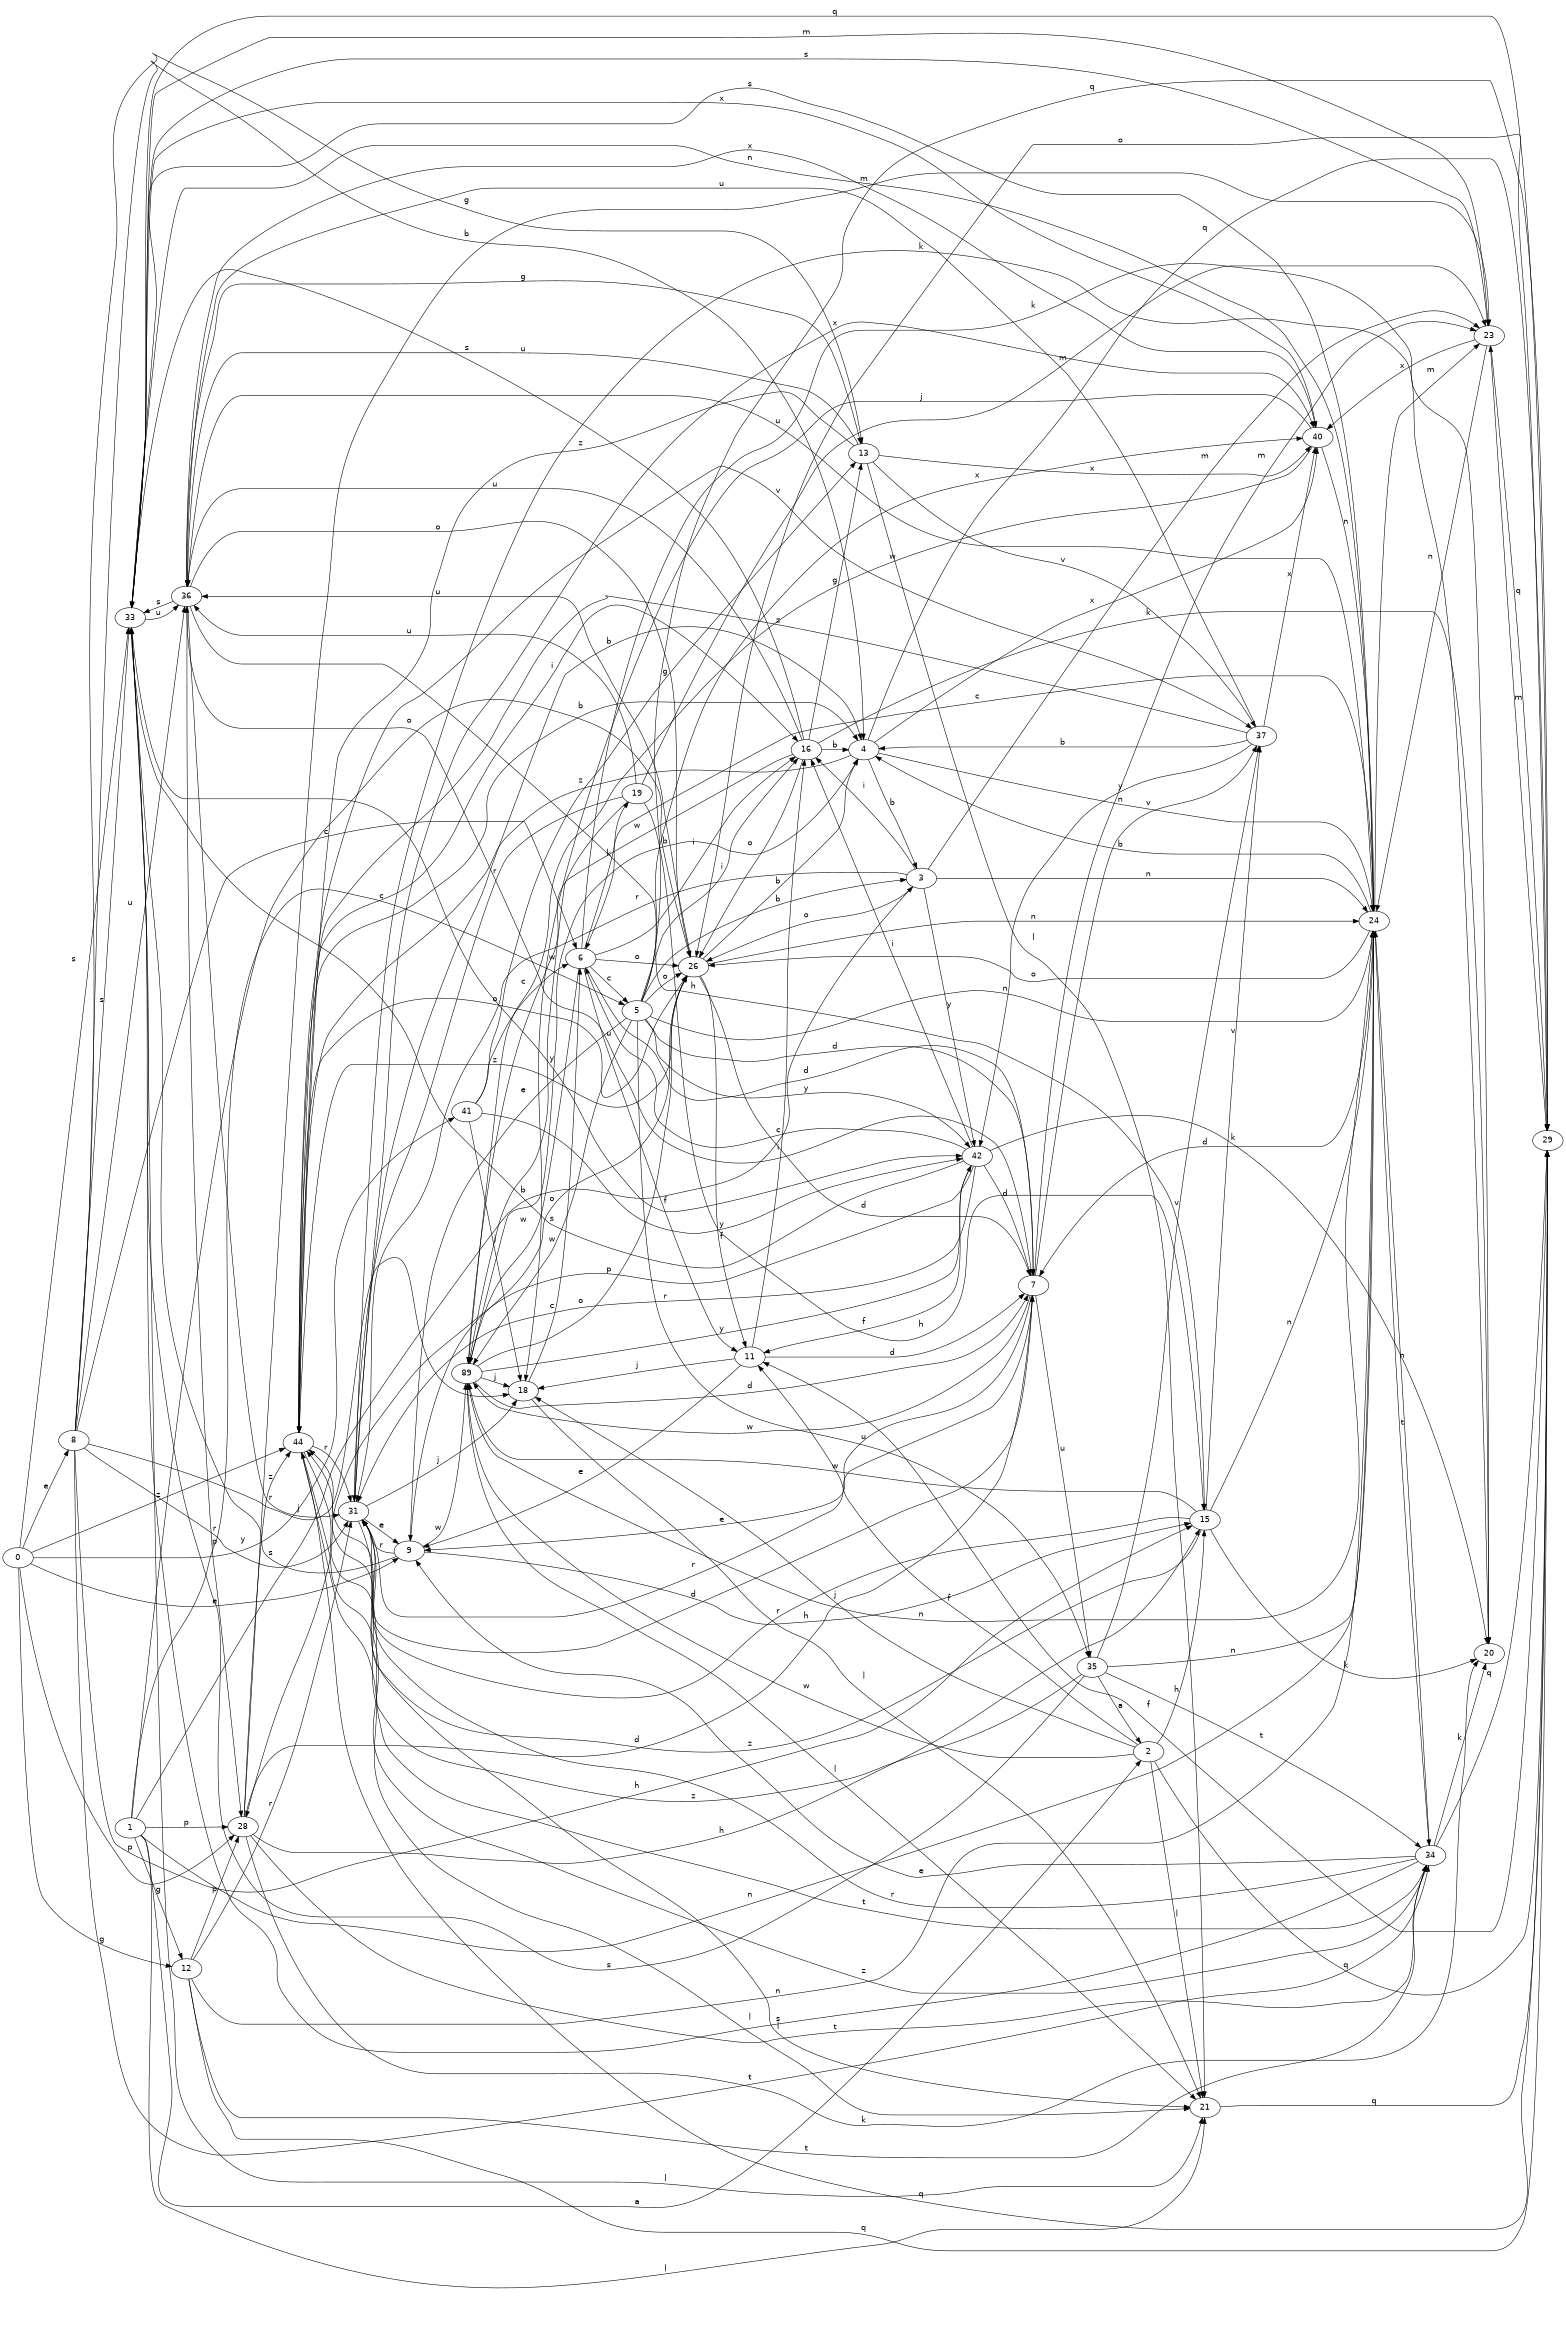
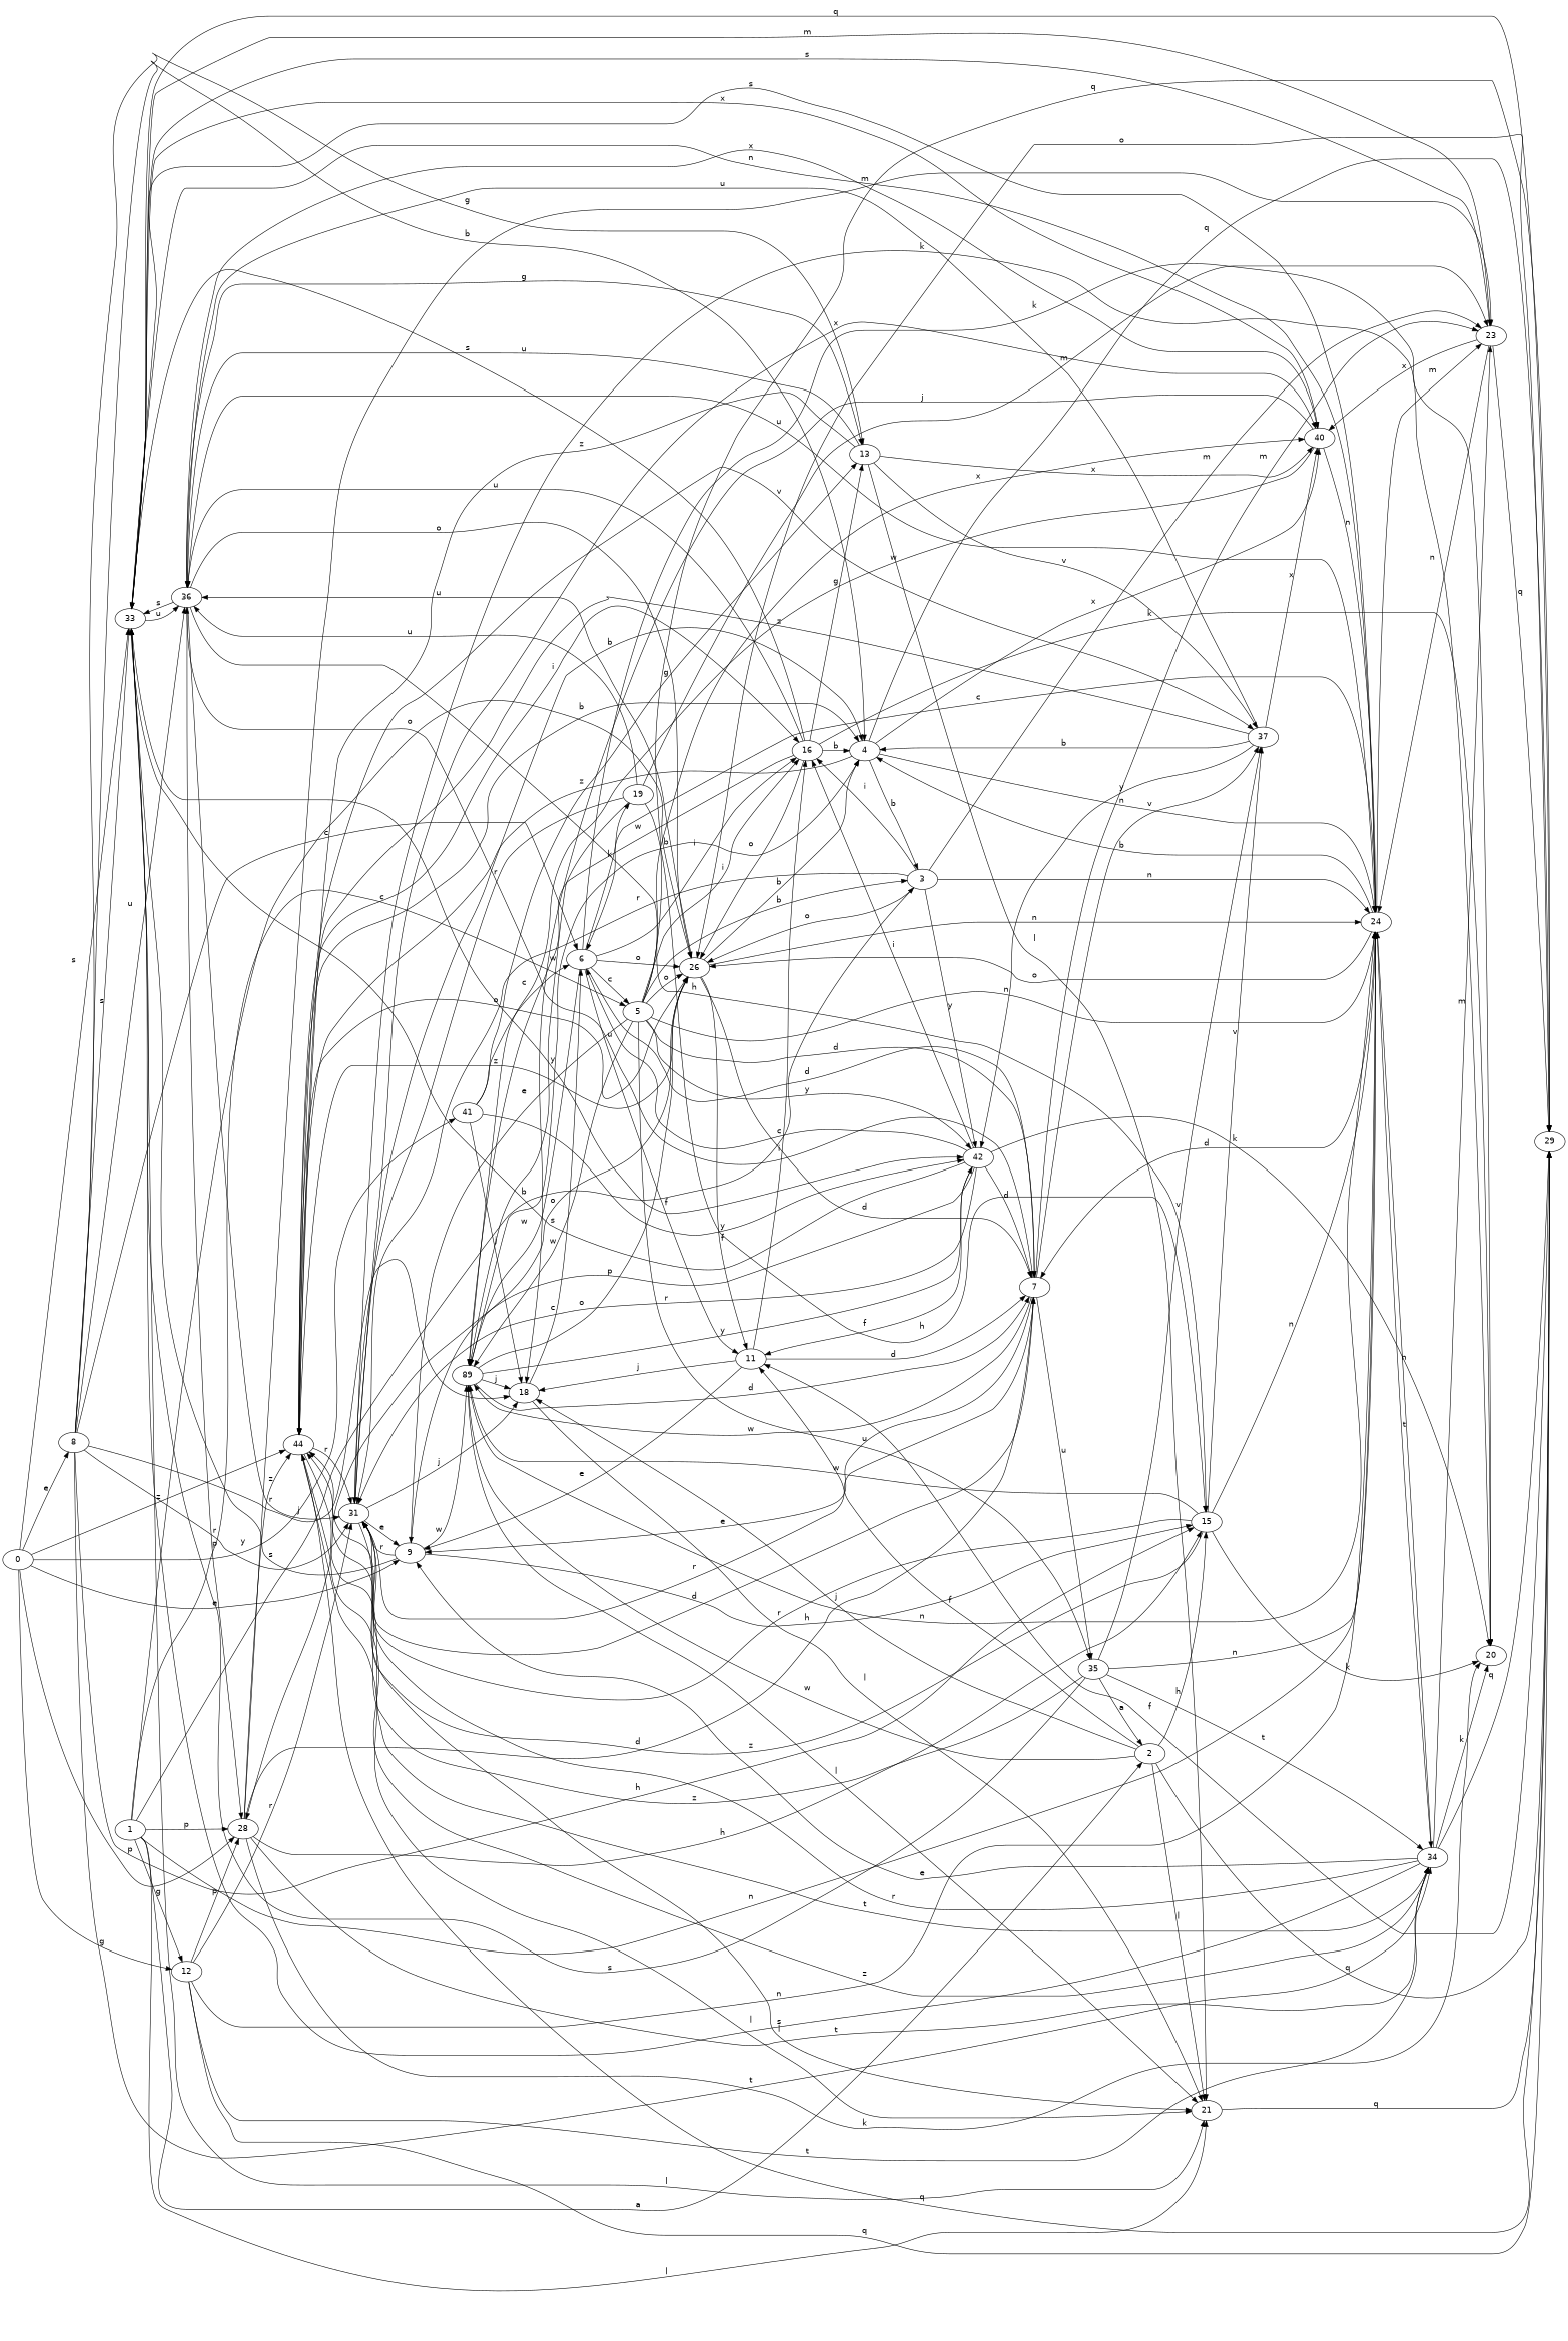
  strict digraph {
    fontname="DejaVu Sans"
    rankdir=LR
    node [fontname="DejaVu Sans"]
    edge [fontname="DejaVu Sans"]
    0
    8
    9
    12
    28
    33
    41
    44
    15
    18
    31
    4
    6
    36
    13
    34
    26
    n18 [label=89]
    24
    29
    23
    7
    20
    21
    42
    40
    16
    37
    1
    2
    3
    5
    11
    35
    19
    0 -> 8 [label=e]
    0 -> 9 [label=e]
    0 -> 12 [label=g]
    0 -> 28 [label=p]
    0 -> 33 [label=s]
    0 -> 41 [label=y]
    0 -> 44 [label=z]
    8 -> 33 [label=s]
    8 -> 15 [label=h]
    8 -> 18 [label=j]
    8 -> 31 [label=r]
    8 -> 4 [label=b]
    8 -> 6 [label=c]
    8 -> 36 [label=u]
    8 -> 13 [label=g]
    8 -> 34 [label=t]
    9 -> 33 [label=s]
    9 -> 15 [label=h]
    9 -> 31 [label=r]
    9 -> 26 [label=o]
    9 -> n18 [label=w]
    12 -> 28 [label=p]
    12 -> 31 [label=r]
    12 -> 34 [label=t]
    12 -> 24 [label=n]
    12 -> 29 [label=q]
    28 -> 44 [label=z]
    28 -> 15 [label=h]
    28 -> 34 [label=t]
    28 -> 23 [label=m]
    28 -> 7 [label=d]
    28 -> 20 [label=k]
    33 -> 36 [label=u]
    33 -> 24 [label=n]
    33 -> 29 [label=q]
    33 -> 23 [label=m]
    33 -> 21 [label=l]
    33 -> 42 [label=y]
    33 -> 40 [label=x]
    41 -> 18 [label=j]
    41 -> 6 [label=c]
    41 -> 13 [label=g]
    41 -> 42 [label=y]
    44 -> 31 [label=r]
    44 -> 4 [label=b]
    44 -> 34 [label=t]
    44 -> 26 [label=o]
    44 -> 29 [label=q]
    44 -> 21 [label=l]
    44 -> 16 [label=i]
    44 -> 37 [label=v]
    15 -> 44 [label=z]
    15 -> 31 [label=r]
    15 -> n18 [label=w]
    15 -> 24 [label=n]
    15 -> 20 [label=k]
    15 -> 37 [label=v]
    18 -> 6 [label=c]
    18 -> 21 [label=l]
    31 -> 9 [label=e]
    31 -> 18 [label=j]
    31 -> 4 [label=b]
    31 -> 7 [label=d]
    31 -> 20 [label=k]
    31 -> 21 [label=l]
    31 -> 40 [label=x]
    4 -> 44 [label=z]
    4 -> 24 [label=n]
    4 -> 29 [label=q]
    4 -> 40 [label=x]
    4 -> 3 [label=b]
    6 -> 26 [label=o]
    6 -> n18 [label=w]
    6 -> 7 [label=d]
    6 -> 20 [label=k]
    6 -> 16 [label=i]
    6 -> 5 [label=c]
    6 -> 11 [label=f]
    6 -> 19 [label=k]
    36 -> 28 [label=p]
    36 -> 33 [label=s]
    36 -> 15 [label=h]
    36 -> 31 [label=r]
    36 -> 13 [label=g]
    36 -> 26 [label=o]
    36 -> 40 [label=x]
    13 -> 44 [label=z]
    13 -> 36 [label=u]
    13 -> 21 [label=l]
    13 -> 40 [label=x]
    13 -> 37 [label=v]
    34 -> 9 [label=e]
    34 -> 33 [label=s]
    34 -> 44 [label=z]
    34 -> 31 [label=r]
    34 -> 24 [label=n]
    34 -> 29 [label=q]
    34 -> 20 [label=k]
    26 -> 44 [label=z]
    26 -> 4 [label=b]
    26 -> 36 [label=u]
    26 -> 24 [label=n]
    26 -> 7 [label=d]
    26 -> 11 [label=f]
    n18 -> 18 [label=j]
    n18 -> 4 [label=b]
    n18 -> 26 [label=o]
    n18 -> 24 [label=n]
    n18 -> 7 [label=d]
    n18 -> 21 [label=l]
    n18 -> 42 [label=y]
    24 -> 33 [label=s]
    24 -> 4 [label=b]
    24 -> 6 [label=c]
    24 -> 36 [label=u]
    24 -> 34 [label=t]
    24 -> 26 [label=o]
    24 -> 23 [label=m]
    24 -> 7 [label=d]
    29 -> 26 [label=o]
-   29 -> 23 [label=m]
+   34 -> 23 [label=m]
    29 -> 11 [label=f]
    23 -> 33 [label=s]
    23 -> 24 [label=n]
    23 -> 29 [label=q]
    23 -> 40 [label=x]
    7 -> 9 [label=e]
    7 -> 31 [label=r]
    7 -> 36 [label=u]
    7 -> n18 [label=w]
    7 -> 23 [label=m]
    7 -> 37 [label=v]
    7 -> 35 [label=u]
    21 -> 29 [label=q]
    42 -> 28 [label=p]
    42 -> 33 [label=s]
    42 -> 31 [label=r]
    42 -> 6 [label=c]
    42 -> 7 [label=d]
    42 -> 20 [label=k]
    42 -> 16 [label=i]
    42 -> 11 [label=f]
    40 -> 18 [label=j]
    40 -> n18 [label=w]
    40 -> 24 [label=n]
    16 -> 33 [label=s]
    16 -> 4 [label=b]
    16 -> 36 [label=u]
    16 -> 13 [label=g]
    16 -> 26 [label=o]
    16 -> n18 [label=w]
    16 -> 20 [label=k]
    37 -> 44 [label=z]
    37 -> 4 [label=b]
    37 -> 36 [label=u]
    37 -> 42 [label=y]
    37 -> 40 [label=x]
    1 -> 12 [label=g]
    1 -> 28 [label=p]
    1 -> 26 [label=o]
    1 -> 24 [label=n]
    1 -> 21 [label=l]
    1 -> 2 [label=a]
    1 -> 3 [label=b]
    1 -> 5 [label=c]
    2 -> 15 [label=h]
    2 -> 18 [label=j]
    2 -> n18 [label=w]
    2 -> 29 [label=q]
    2 -> 21 [label=l]
    2 -> 11 [label=f]
    3 -> 31 [label=r]
    3 -> 26 [label=o]
    3 -> 24 [label=n]
    3 -> 23 [label=m]
    3 -> 42 [label=y]
    3 -> 16 [label=i]
    5 -> 9 [label=e]
    5 -> 26 [label=o]
    5 -> n18 [label=w]
    5 -> 24 [label=n]
    5 -> 29 [label=q]
    5 -> 7 [label=d]
    5 -> 42 [label=y]
    5 -> 40 [label=x]
    5 -> 16 [label=i]
    5 -> 3 [label=b]
    5 -> 35 [label=u]
    11 -> 9 [label=e]
    11 -> 18 [label=j]
    11 -> 7 [label=d]
    11 -> 16 [label=i]
    35 -> 33 [label=s]
    35 -> 44 [label=z]
    35 -> 34 [label=t]
    35 -> 24 [label=n]
    35 -> 37 [label=v]
    35 -> 2 [label=a]
    19 -> 15 [label=h]
    19 -> 31 [label=r]
    19 -> 36 [label=u]
    19 -> n18 [label=w]
    19 -> 23 [label=m]
  }
